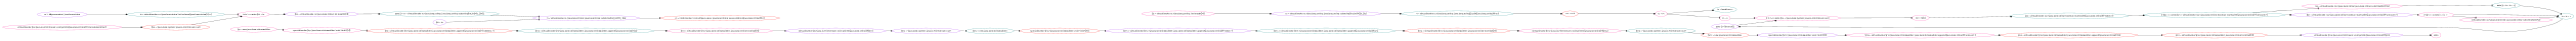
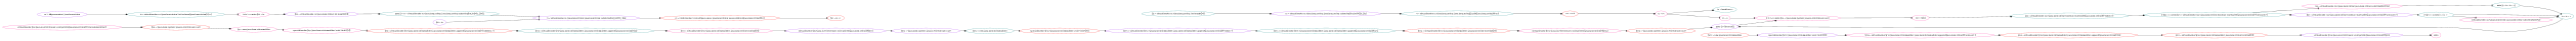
  digraph {
    fontname="Fira Sans"
    rankdir=LR
    node [color=deeppink fontname="Fira Sans"]
    edge [arrowhead=diamond fontname="Fira Sans"]
    "r0 := @parameter0: java.lang.String" [color=purple]
    "i0 = virtualinvoke r0.<java.lang.String: int indexOf(java.lang.String)>(\"?\")" [color=teal]
    "if i0 >= 0 goto $i4 = i0"
    "$i4 = virtualinvoke r0.<java.lang.String: int length()>()" [color=purple]
    "goto [?= r1 = virtualinvoke r0.<java.lang.String: java.lang.String substring(int,int)>(5, $i4)]" [color=teal]
    "$i4 = i0" [color=purple]
    "r1 = virtualinvoke r0.<java.lang.String: java.lang.String substring(int,int)>(5, $i4)" [color=purple]
    "r2 = staticinvoke <com.ethjava.IBAN: java.lang.String IBAN2Address(java.lang.String)>(r1)" [color=red]
+   "$i1 = i0 + 1" [color=red]
    "r3 = virtualinvoke r0.<java.lang.String: java.lang.String substring(int,int)>($i1, $i2)" [color=purple]
-   "$i2 = virtualinvoke r0.<java.lang.String: int length()>()"
+   "$i2 = virtualinvoke r0.<java.lang.String: int length()>()" [color=teal]
    "r4 = virtualinvoke r3.<java.lang.String: java.lang.String[] split(java.lang.String)>(\"&\")" [color=teal]
    "r24 = null" [color=red]
    "r5 = r4"
    "i3 = lengthof r5" [color=teal]
    "i5 = 0"
    "if i5 >= i3 goto $r6 = <java.lang.System: java.io.PrintStream out>"
    "r22 = r5[i5]"
    "$z0 = virtualinvoke r22.<java.lang.String: boolean startsWith(java.lang.String)>(\"token=\")" [color=teal]
    "if $z0 == 0 goto $z1 = virtualinvoke r22.<java.lang.String: boolean startsWith(java.lang.String)>(\"amount=\")" [color=teal]
    "r24 = virtualinvoke r22.<java.lang.String: java.lang.String substring(int)>(6)"
    "$z1 = virtualinvoke r22.<java.lang.String: boolean startsWith(java.lang.String)>(\"amount=\")" [color=purple]
    "goto [?= i5 = i5 + 1]" [color=teal]
-   "if $z1 == 0 goto i5 = i5 + 1"
+   "if $z1 == 0 goto i5 = i5 + 1" [color=teal]
    "i5 = i5 + 1" [color=teal]
    "goto [?= (branch)]" [color=purple]
    "virtualinvoke r22.<java.lang.String: java.lang.String substring(int)>(7)"
    "$r8 = <java.lang.System: java.io.PrintStream out>" [color=red]
    "virtualinvoke $r6.<java.io.PrintStream: void println(java.lang.String)>(\"decodeQRString\")"
    "$r7 = new java.lang.StringBuilder"
    "specialinvoke $r7.<java.lang.StringBuilder: void <init>()>()"
    "$r9 = virtualinvoke $r7.<java.lang.StringBuilder: java.lang.StringBuilder append(java.lang.String)>(\"address \")" [color=red]
    "$r10 = virtualinvoke $r9.<java.lang.StringBuilder: java.lang.StringBuilder append(java.lang.String)>(r2)" [color=teal]
    "$r11 = virtualinvoke $r10.<java.lang.StringBuilder: java.lang.String toString()>()"
    "virtualinvoke $r8.<java.io.PrintStream: void println(java.lang.String)>($r11)" [color=purple]
    "$r13 = <java.lang.System: java.io.PrintStream out>" [color=purple]
    "$r12 = new java.lang.StringBuilder" [color=teal]
    "specialinvoke $r12.<java.lang.StringBuilder: void <init>()>()" [color=red]
    "$r14 = virtualinvoke $r12.<java.lang.StringBuilder: java.lang.StringBuilder append(java.lang.String)>(\"token \")" [color=purple]
    "$r15 = virtualinvoke $r14.<java.lang.StringBuilder: java.lang.StringBuilder append(java.lang.String)>(r24)" [color=teal]
    "$r16 = virtualinvoke $r15.<java.lang.StringBuilder: java.lang.String toString()>()" [color=red]
    "virtualinvoke $r13.<java.io.PrintStream: void println(java.lang.String)>($r16)"
-   "$r18 = <java.lang.System: java.io.PrintStream out>" [color=teal]
+   "$r18 = <java.lang.System: java.io.PrintStream out>" [color=red]
    "$r17 = new java.lang.StringBuilder" [color=red]
    "specialinvoke $r17.<java.lang.StringBuilder: void <init>()>()" [color=purple]
    "$r19 = virtualinvoke $r17.<java.lang.StringBuilder: java.lang.StringBuilder append(java.lang.String)>(\"amount \")"
    "$r20 = virtualinvoke $r19.<java.lang.StringBuilder: java.lang.StringBuilder append(java.lang.String)>(r2)" [color=red]
    "$r21 = virtualinvoke $r20.<java.lang.StringBuilder: java.lang.String toString()>()" [color=red]
    "virtualinvoke $r18.<java.io.PrintStream: void println(java.lang.String)>($r21)" [color=purple]
    n50 [label=goto]
    "r0 := @parameter0: java.lang.String" -> "i0 = virtualinvoke r0.<java.lang.String: int indexOf(java.lang.String)>(\"?\")"
    "i0 = virtualinvoke r0.<java.lang.String: int indexOf(java.lang.String)>(\"?\")" -> "if i0 >= 0 goto $i4 = i0" [arrowhead=tee]
    "if i0 >= 0 goto $i4 = i0" -> "$i4 = virtualinvoke r0.<java.lang.String: int length()>()"
    "$i4 = virtualinvoke r0.<java.lang.String: int length()>()" -> "goto [?= r1 = virtualinvoke r0.<java.lang.String: java.lang.String substring(int,int)>(5, $i4)]"
    "goto [?= r1 = virtualinvoke r0.<java.lang.String: java.lang.String substring(int,int)>(5, $i4)]" -> "r1 = virtualinvoke r0.<java.lang.String: java.lang.String substring(int,int)>(5, $i4)" [arrowhead=tee]
    "$i4 = i0" -> "r1 = virtualinvoke r0.<java.lang.String: java.lang.String substring(int,int)>(5, $i4)" [arrowhead=tee]
    "r1 = virtualinvoke r0.<java.lang.String: java.lang.String substring(int,int)>(5, $i4)" -> "r2 = staticinvoke <com.ethjava.IBAN: java.lang.String IBAN2Address(java.lang.String)>(r1)" [arrowhead=tee]
+   "r2 = staticinvoke <com.ethjava.IBAN: java.lang.String IBAN2Address(java.lang.String)>(r1)" -> "$i1 = i0 + 1" [arrowhead=tee]
    "r3 = virtualinvoke r0.<java.lang.String: java.lang.String substring(int,int)>($i1, $i2)" -> "r4 = virtualinvoke r3.<java.lang.String: java.lang.String[] split(java.lang.String)>(\"&\")"
    "$i2 = virtualinvoke r0.<java.lang.String: int length()>()" -> "r3 = virtualinvoke r0.<java.lang.String: java.lang.String substring(int,int)>($i1, $i2)"
    "r4 = virtualinvoke r3.<java.lang.String: java.lang.String[] split(java.lang.String)>(\"&\")" -> "r24 = null"
    "r24 = null" -> "r5 = r4"
    "r5 = r4" -> "i3 = lengthof r5"
    "r5 = r4" -> "i5 = 0" [arrowhead=tee]
    "i5 = 0" -> "if i5 >= i3 goto $r6 = <java.lang.System: java.io.PrintStream out>" [arrowhead=tee]
    "if i5 >= i3 goto $r6 = <java.lang.System: java.io.PrintStream out>" -> "r22 = r5[i5]" [arrowhead=tee]
    "r22 = r5[i5]" -> "$z0 = virtualinvoke r22.<java.lang.String: boolean startsWith(java.lang.String)>(\"token=\")"
    "$z0 = virtualinvoke r22.<java.lang.String: boolean startsWith(java.lang.String)>(\"token=\")" -> "if $z0 == 0 goto $z1 = virtualinvoke r22.<java.lang.String: boolean startsWith(java.lang.String)>(\"amount=\")"
    "if $z0 == 0 goto $z1 = virtualinvoke r22.<java.lang.String: boolean startsWith(java.lang.String)>(\"amount=\")" -> "r24 = virtualinvoke r22.<java.lang.String: java.lang.String substring(int)>(6)" [arrowhead=tee]
    "if $z0 == 0 goto $z1 = virtualinvoke r22.<java.lang.String: boolean startsWith(java.lang.String)>(\"amount=\")" -> "$z1 = virtualinvoke r22.<java.lang.String: boolean startsWith(java.lang.String)>(\"amount=\")"
    "r24 = virtualinvoke r22.<java.lang.String: java.lang.String substring(int)>(6)" -> "goto [?= i5 = i5 + 1]" [arrowhead=tee]
    "$z1 = virtualinvoke r22.<java.lang.String: boolean startsWith(java.lang.String)>(\"amount=\")" -> "if $z1 == 0 goto i5 = i5 + 1" [arrowhead=tee]
    "goto [?= i5 = i5 + 1]" -> "i5 = i5 + 1" [arrowhead=tee]
    "if $z1 == 0 goto i5 = i5 + 1" -> "i5 = i5 + 1" [arrowhead=tee]
    "if $z1 == 0 goto i5 = i5 + 1" -> "virtualinvoke r22.<java.lang.String: java.lang.String substring(int)>(7)" [arrowhead=tee]
    "i5 = i5 + 1" -> "goto [?= (branch)]"
    "goto [?= (branch)]" -> "if i5 >= i3 goto $r6 = <java.lang.System: java.io.PrintStream out>"
    "virtualinvoke r22.<java.lang.String: java.lang.String substring(int)>(7)" -> "i5 = i5 + 1"
-   "$r8 = <java.lang.System: java.io.PrintStream out>" -> "if i0 >= 0 goto $i4 = i0"
+   "$r8 = <java.lang.System: java.io.PrintStream out>" -> "$r7 = new java.lang.StringBuilder"
    "virtualinvoke $r6.<java.io.PrintStream: void println(java.lang.String)>(\"decodeQRString\")" -> "$r8 = <java.lang.System: java.io.PrintStream out>"
    "$r7 = new java.lang.StringBuilder" -> "specialinvoke $r7.<java.lang.StringBuilder: void <init>()>()" [arrowhead=tee]
    "specialinvoke $r7.<java.lang.StringBuilder: void <init>()>()" -> "$r9 = virtualinvoke $r7.<java.lang.StringBuilder: java.lang.StringBuilder append(java.lang.String)>(\"address \")" [arrowhead=tee]
    "$r9 = virtualinvoke $r7.<java.lang.StringBuilder: java.lang.StringBuilder append(java.lang.String)>(\"address \")" -> "$r10 = virtualinvoke $r9.<java.lang.StringBuilder: java.lang.StringBuilder append(java.lang.String)>(r2)"
    "$r10 = virtualinvoke $r9.<java.lang.StringBuilder: java.lang.StringBuilder append(java.lang.String)>(r2)" -> "$r11 = virtualinvoke $r10.<java.lang.StringBuilder: java.lang.String toString()>()"
    "$r11 = virtualinvoke $r10.<java.lang.StringBuilder: java.lang.String toString()>()" -> "virtualinvoke $r8.<java.io.PrintStream: void println(java.lang.String)>($r11)" [arrowhead=tee]
    "virtualinvoke $r8.<java.io.PrintStream: void println(java.lang.String)>($r11)" -> "$r13 = <java.lang.System: java.io.PrintStream out>" [arrowhead=tee]
-   "$r13 = <java.lang.System: java.io.PrintStream out>" -> "$r12 = new java.lang.StringBuilder" [arrowhead=tee]
+   "$r13 = <java.lang.System: java.io.PrintStream out>" -> "$r12 = new java.lang.StringBuilder"
    "$r12 = new java.lang.StringBuilder" -> "specialinvoke $r12.<java.lang.StringBuilder: void <init>()>()" [arrowhead=tee]
    "specialinvoke $r12.<java.lang.StringBuilder: void <init>()>()" -> "$r14 = virtualinvoke $r12.<java.lang.StringBuilder: java.lang.StringBuilder append(java.lang.String)>(\"token \")" [arrowhead=tee]
    "$r14 = virtualinvoke $r12.<java.lang.StringBuilder: java.lang.StringBuilder append(java.lang.String)>(\"token \")" -> "$r15 = virtualinvoke $r14.<java.lang.StringBuilder: java.lang.StringBuilder append(java.lang.String)>(r24)" [arrowhead=tee]
    "$r15 = virtualinvoke $r14.<java.lang.StringBuilder: java.lang.StringBuilder append(java.lang.String)>(r24)" -> "$r16 = virtualinvoke $r15.<java.lang.StringBuilder: java.lang.String toString()>()"
    "$r16 = virtualinvoke $r15.<java.lang.StringBuilder: java.lang.String toString()>()" -> "virtualinvoke $r13.<java.io.PrintStream: void println(java.lang.String)>($r16)"
    "virtualinvoke $r13.<java.io.PrintStream: void println(java.lang.String)>($r16)" -> "$r18 = <java.lang.System: java.io.PrintStream out>" [arrowhead=tee]
-   "$r18 = <java.lang.System: java.io.PrintStream out>" -> "$r17 = new java.lang.StringBuilder"
+   "$r18 = <java.lang.System: java.io.PrintStream out>" -> "goto [?= (branch)]"
    "$r17 = new java.lang.StringBuilder" -> "specialinvoke $r17.<java.lang.StringBuilder: void <init>()>()" [arrowhead=tee]
    "specialinvoke $r17.<java.lang.StringBuilder: void <init>()>()" -> "$r19 = virtualinvoke $r17.<java.lang.StringBuilder: java.lang.StringBuilder append(java.lang.String)>(\"amount \")"
    "$r19 = virtualinvoke $r17.<java.lang.StringBuilder: java.lang.StringBuilder append(java.lang.String)>(\"amount \")" -> "$r20 = virtualinvoke $r19.<java.lang.StringBuilder: java.lang.StringBuilder append(java.lang.String)>(r2)"
    "$r20 = virtualinvoke $r19.<java.lang.StringBuilder: java.lang.StringBuilder append(java.lang.String)>(r2)" -> "$r21 = virtualinvoke $r20.<java.lang.StringBuilder: java.lang.String toString()>()" [arrowhead=tee]
    "$r21 = virtualinvoke $r20.<java.lang.StringBuilder: java.lang.String toString()>()" -> "virtualinvoke $r18.<java.io.PrintStream: void println(java.lang.String)>($r21)" [arrowhead=tee]
    "virtualinvoke $r18.<java.io.PrintStream: void println(java.lang.String)>($r21)" -> n50
  }
